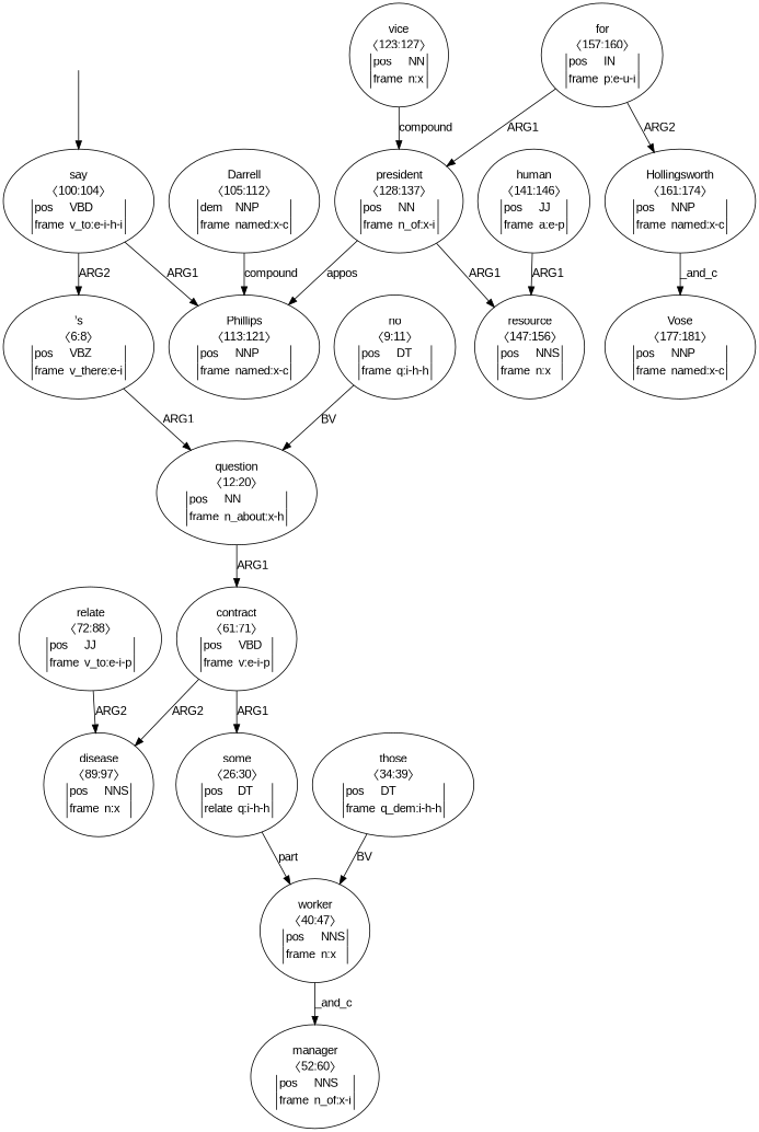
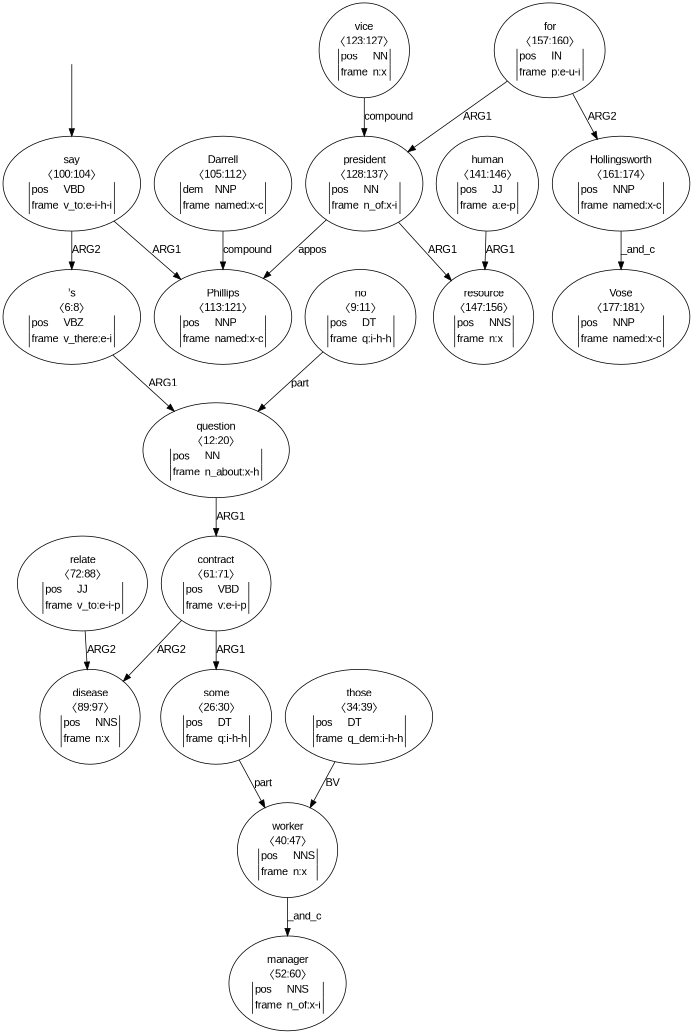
  digraph {
    fontname="Liberation Sans"
    node [fontname="Liberation Sans"]
    edge [fontname="Liberation Sans"]
    top [style=invis]
    n2 [label=<<table align="center" border="0" cellspacing="0"><tr><td colspan="2">say</td></tr><tr><td colspan="2">〈100:104〉</td></tr><tr><td sides="l" border="1" align="left">pos</td><td sides="r" border="1" align="left">VBD</td></tr><tr><td sides="l" border="1" align="left">frame</td><td sides="r" border="1" align="left">v_to:e-i-h-i</td></tr></table>>]
    n3 [label=<<table align="center" border="0" cellspacing="0"><tr><td colspan="2">’s</td></tr><tr><td colspan="2">〈6:8〉</td></tr><tr><td sides="l" border="1" align="left">pos</td><td sides="r" border="1" align="left">VBZ</td></tr><tr><td sides="l" border="1" align="left">frame</td><td sides="r" border="1" align="left">v_there:e-i</td></tr></table>>]
    n4 [label=<<table align="center" border="0" cellspacing="0"><tr><td colspan="2">Phillips</td></tr><tr><td colspan="2">〈113:121〉</td></tr><tr><td sides="l" border="1" align="left">pos</td><td sides="r" border="1" align="left">NNP</td></tr><tr><td sides="l" border="1" align="left">frame</td><td sides="r" border="1" align="left">named:x-c</td></tr></table>>]
    n5 [label=<<table align="center" border="0" cellspacing="0"><tr><td colspan="2">question</td></tr><tr><td colspan="2">〈12:20〉</td></tr><tr><td sides="l" border="1" align="left">pos</td><td sides="r" border="1" align="left">NN</td></tr><tr><td sides="l" border="1" align="left">frame</td><td sides="r" border="1" align="left">n_about:x-h</td></tr></table>>]
    n6 [label=<<table align="center" border="0" cellspacing="0"><tr><td colspan="2">contract</td></tr><tr><td colspan="2">〈61:71〉</td></tr><tr><td sides="l" border="1" align="left">pos</td><td sides="r" border="1" align="left">VBD</td></tr><tr><td sides="l" border="1" align="left">frame</td><td sides="r" border="1" align="left">v:e-i-p</td></tr></table>>]
    n7 [label=<<table align="center" border="0" cellspacing="0"><tr><td colspan="2">no</td></tr><tr><td colspan="2">〈9:11〉</td></tr><tr><td sides="l" border="1" align="left">pos</td><td sides="r" border="1" align="left">DT</td></tr><tr><td sides="l" border="1" align="left">frame</td><td sides="r" border="1" align="left">q:i-h-h</td></tr></table>>]
-   n8 [label=<<table align="center" border="0" cellspacing="0"><tr><td colspan="2">some</td></tr><tr><td colspan="2">〈26:30〉</td></tr><tr><td sides="l" border="1" align="left">pos</td><td sides="r" border="1" align="left">DT</td></tr><tr><td sides="l" border="1" align="left">relate</td><td sides="r" border="1" align="left">q:i-h-h</td></tr></table>>]
+   n8 [label=<<table align="center" border="0" cellspacing="0"><tr><td colspan="2">some</td></tr><tr><td colspan="2">〈26:30〉</td></tr><tr><td sides="l" border="1" align="left">pos</td><td sides="r" border="1" align="left">DT</td></tr><tr><td sides="l" border="1" align="left">frame</td><td sides="r" border="1" align="left">q:i-h-h</td></tr></table>>]
    n9 [label=<<table align="center" border="0" cellspacing="0"><tr><td colspan="2">disease</td></tr><tr><td colspan="2">〈89:97〉</td></tr><tr><td sides="l" border="1" align="left">pos</td><td sides="r" border="1" align="left">NNS</td></tr><tr><td sides="l" border="1" align="left">frame</td><td sides="r" border="1" align="left">n:x</td></tr></table>>]
    n10 [label=<<table align="center" border="0" cellspacing="0"><tr><td colspan="2">worker</td></tr><tr><td colspan="2">〈40:47〉</td></tr><tr><td sides="l" border="1" align="left">pos</td><td sides="r" border="1" align="left">NNS</td></tr><tr><td sides="l" border="1" align="left">frame</td><td sides="r" border="1" align="left">n:x</td></tr></table>>]
    n11 [label=<<table align="center" border="0" cellspacing="0"><tr><td colspan="2">manager</td></tr><tr><td colspan="2">〈52:60〉</td></tr><tr><td sides="l" border="1" align="left">pos</td><td sides="r" border="1" align="left">NNS</td></tr><tr><td sides="l" border="1" align="left">frame</td><td sides="r" border="1" align="left">n_of:x-i</td></tr></table>>]
    n12 [label=<<table align="center" border="0" cellspacing="0"><tr><td colspan="2">those</td></tr><tr><td colspan="2">〈34:39〉</td></tr><tr><td sides="l" border="1" align="left">pos</td><td sides="r" border="1" align="left">DT</td></tr><tr><td sides="l" border="1" align="left">frame</td><td sides="r" border="1" align="left">q_dem:i-h-h</td></tr></table>>]
    n13 [label=<<table align="center" border="0" cellspacing="0"><tr><td colspan="2">relate</td></tr><tr><td colspan="2">〈72:88〉</td></tr><tr><td sides="l" border="1" align="left">pos</td><td sides="r" border="1" align="left">JJ</td></tr><tr><td sides="l" border="1" align="left">frame</td><td sides="r" border="1" align="left">v_to:e-i-p</td></tr></table>>]
    n14 [label=<<table align="center" border="0" cellspacing="0"><tr><td colspan="2">Darrell</td></tr><tr><td colspan="2">〈105:112〉</td></tr><tr><td sides="l" border="1" align="left">dem</td><td sides="r" border="1" align="left">NNP</td></tr><tr><td sides="l" border="1" align="left">frame</td><td sides="r" border="1" align="left">named:x-c</td></tr></table>>]
    n15 [label=<<table align="center" border="0" cellspacing="0"><tr><td colspan="2">vice</td></tr><tr><td colspan="2">〈123:127〉</td></tr><tr><td sides="l" border="1" align="left">pos</td><td sides="r" border="1" align="left">NN</td></tr><tr><td sides="l" border="1" align="left">frame</td><td sides="r" border="1" align="left">n:x</td></tr></table>>]
    n16 [label=<<table align="center" border="0" cellspacing="0"><tr><td colspan="2">president</td></tr><tr><td colspan="2">〈128:137〉</td></tr><tr><td sides="l" border="1" align="left">pos</td><td sides="r" border="1" align="left">NN</td></tr><tr><td sides="l" border="1" align="left">frame</td><td sides="r" border="1" align="left">n_of:x-i</td></tr></table>>]
    n17 [label=<<table align="center" border="0" cellspacing="0"><tr><td colspan="2">resource</td></tr><tr><td colspan="2">〈147:156〉</td></tr><tr><td sides="l" border="1" align="left">pos</td><td sides="r" border="1" align="left">NNS</td></tr><tr><td sides="l" border="1" align="left">frame</td><td sides="r" border="1" align="left">n:x</td></tr></table>>]
    n18 [label=<<table align="center" border="0" cellspacing="0"><tr><td colspan="2">human</td></tr><tr><td colspan="2">〈141:146〉</td></tr><tr><td sides="l" border="1" align="left">pos</td><td sides="r" border="1" align="left">JJ</td></tr><tr><td sides="l" border="1" align="left">frame</td><td sides="r" border="1" align="left">a:e-p</td></tr></table>>]
    n19 [label=<<table align="center" border="0" cellspacing="0"><tr><td colspan="2">for</td></tr><tr><td colspan="2">〈157:160〉</td></tr><tr><td sides="l" border="1" align="left">pos</td><td sides="r" border="1" align="left">IN</td></tr><tr><td sides="l" border="1" align="left">frame</td><td sides="r" border="1" align="left">p:e-u-i</td></tr></table>>]
    n20 [label=<<table align="center" border="0" cellspacing="0"><tr><td colspan="2">Hollingsworth</td></tr><tr><td colspan="2">〈161:174〉</td></tr><tr><td sides="l" border="1" align="left">pos</td><td sides="r" border="1" align="left">NNP</td></tr><tr><td sides="l" border="1" align="left">frame</td><td sides="r" border="1" align="left">named:x-c</td></tr></table>>]
    n21 [label=<<table align="center" border="0" cellspacing="0"><tr><td colspan="2">Vose</td></tr><tr><td colspan="2">〈177:181〉</td></tr><tr><td sides="l" border="1" align="left">pos</td><td sides="r" border="1" align="left">NNP</td></tr><tr><td sides="l" border="1" align="left">frame</td><td sides="r" border="1" align="left">named:x-c</td></tr></table>>]
    top -> n2
    n2 -> n3 [label=ARG2]
    n2 -> n4 [label=ARG1]
    n3 -> n5 [label=ARG1]
    n5 -> n6 [label=ARG1]
    n6 -> n8 [label=ARG1]
    n6 -> n9 [label=ARG2]
-   n7 -> n5 [label=BV]
+   n7 -> n5 [label=part]
    n8 -> n10 [label=part]
    n10 -> n11 [label=_and_c]
    n12 -> n10 [label=BV]
    n13 -> n9 [label=ARG2]
    n14 -> n4 [label=compound]
    n15 -> n16 [label=compound]
    n16 -> n4 [label=appos]
    n16 -> n17 [label=ARG1]
    n18 -> n17 [label=ARG1]
    n19 -> n16 [label=ARG1]
    n19 -> n20 [label=ARG2]
    n20 -> n21 [label=_and_c]
  }
